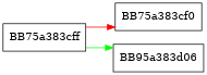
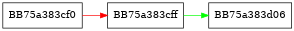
  digraph {
    rankdir=LR
    splines=ortho
    node [shape=box]
    BB75a383cf0
    BB75a383cff
-   BB75a383d06 [label=BB95a383d06]
-   BB75a383cff -> BB75a383cf0 [color=red]
+   BB75a383d06
+   BB75a383cf0 -> BB75a383cff [color=red]
    BB75a383cff -> BB75a383d06 [color=green]
  }
